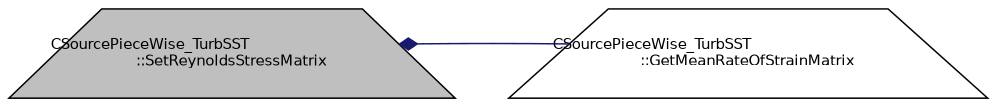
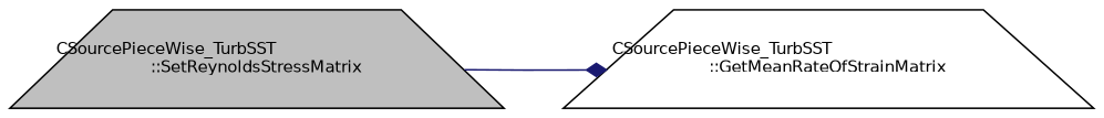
  digraph {
    rankdir=LR
    node [color=black fontname=Helvetica fontsize=10 shape=trapezium style=filled]
    n1 [fillcolor=grey75 fontcolor=black height=0.2 label="CSourcePieceWise_TurbSST\l::SetReynoldsStressMatrix" width=0.4]
    n2 [fillcolor=white height=0.2 label="CSourcePieceWise_TurbSST\l::GetMeanRateOfStrainMatrix" width=0.4]
-   n2 -> n1 [color=midnightblue fontname=Helvetica fontsize=10 labelfontname=Helvetica labelfontsize=10 style=solid arrowhead=diamond]
+   n1 -> n2 [color=midnightblue fontname=Helvetica fontsize=10 labelfontname=Helvetica labelfontsize=10 style=solid arrowhead=diamond]
  }
